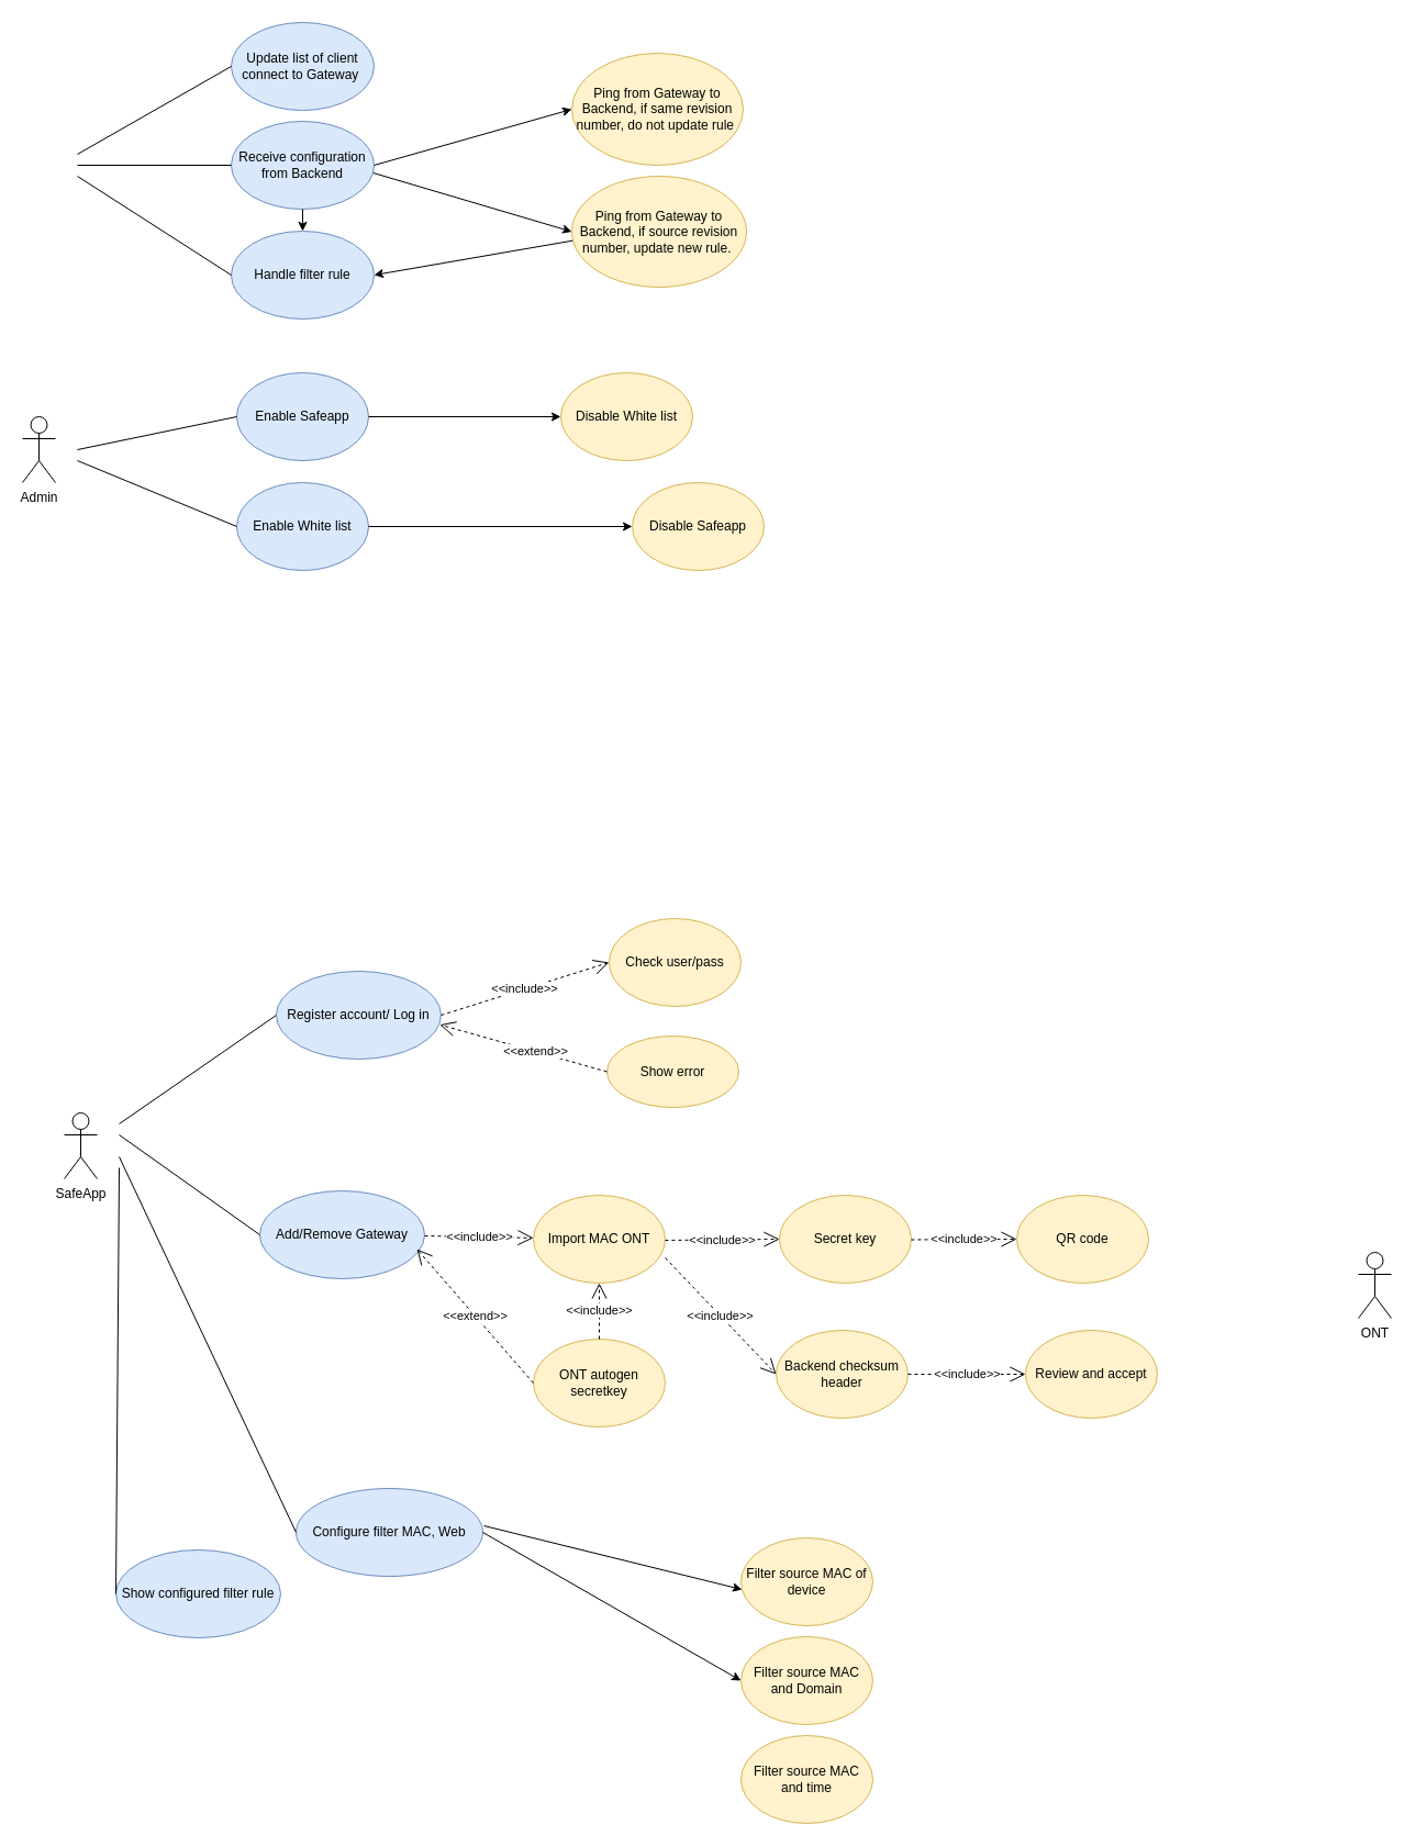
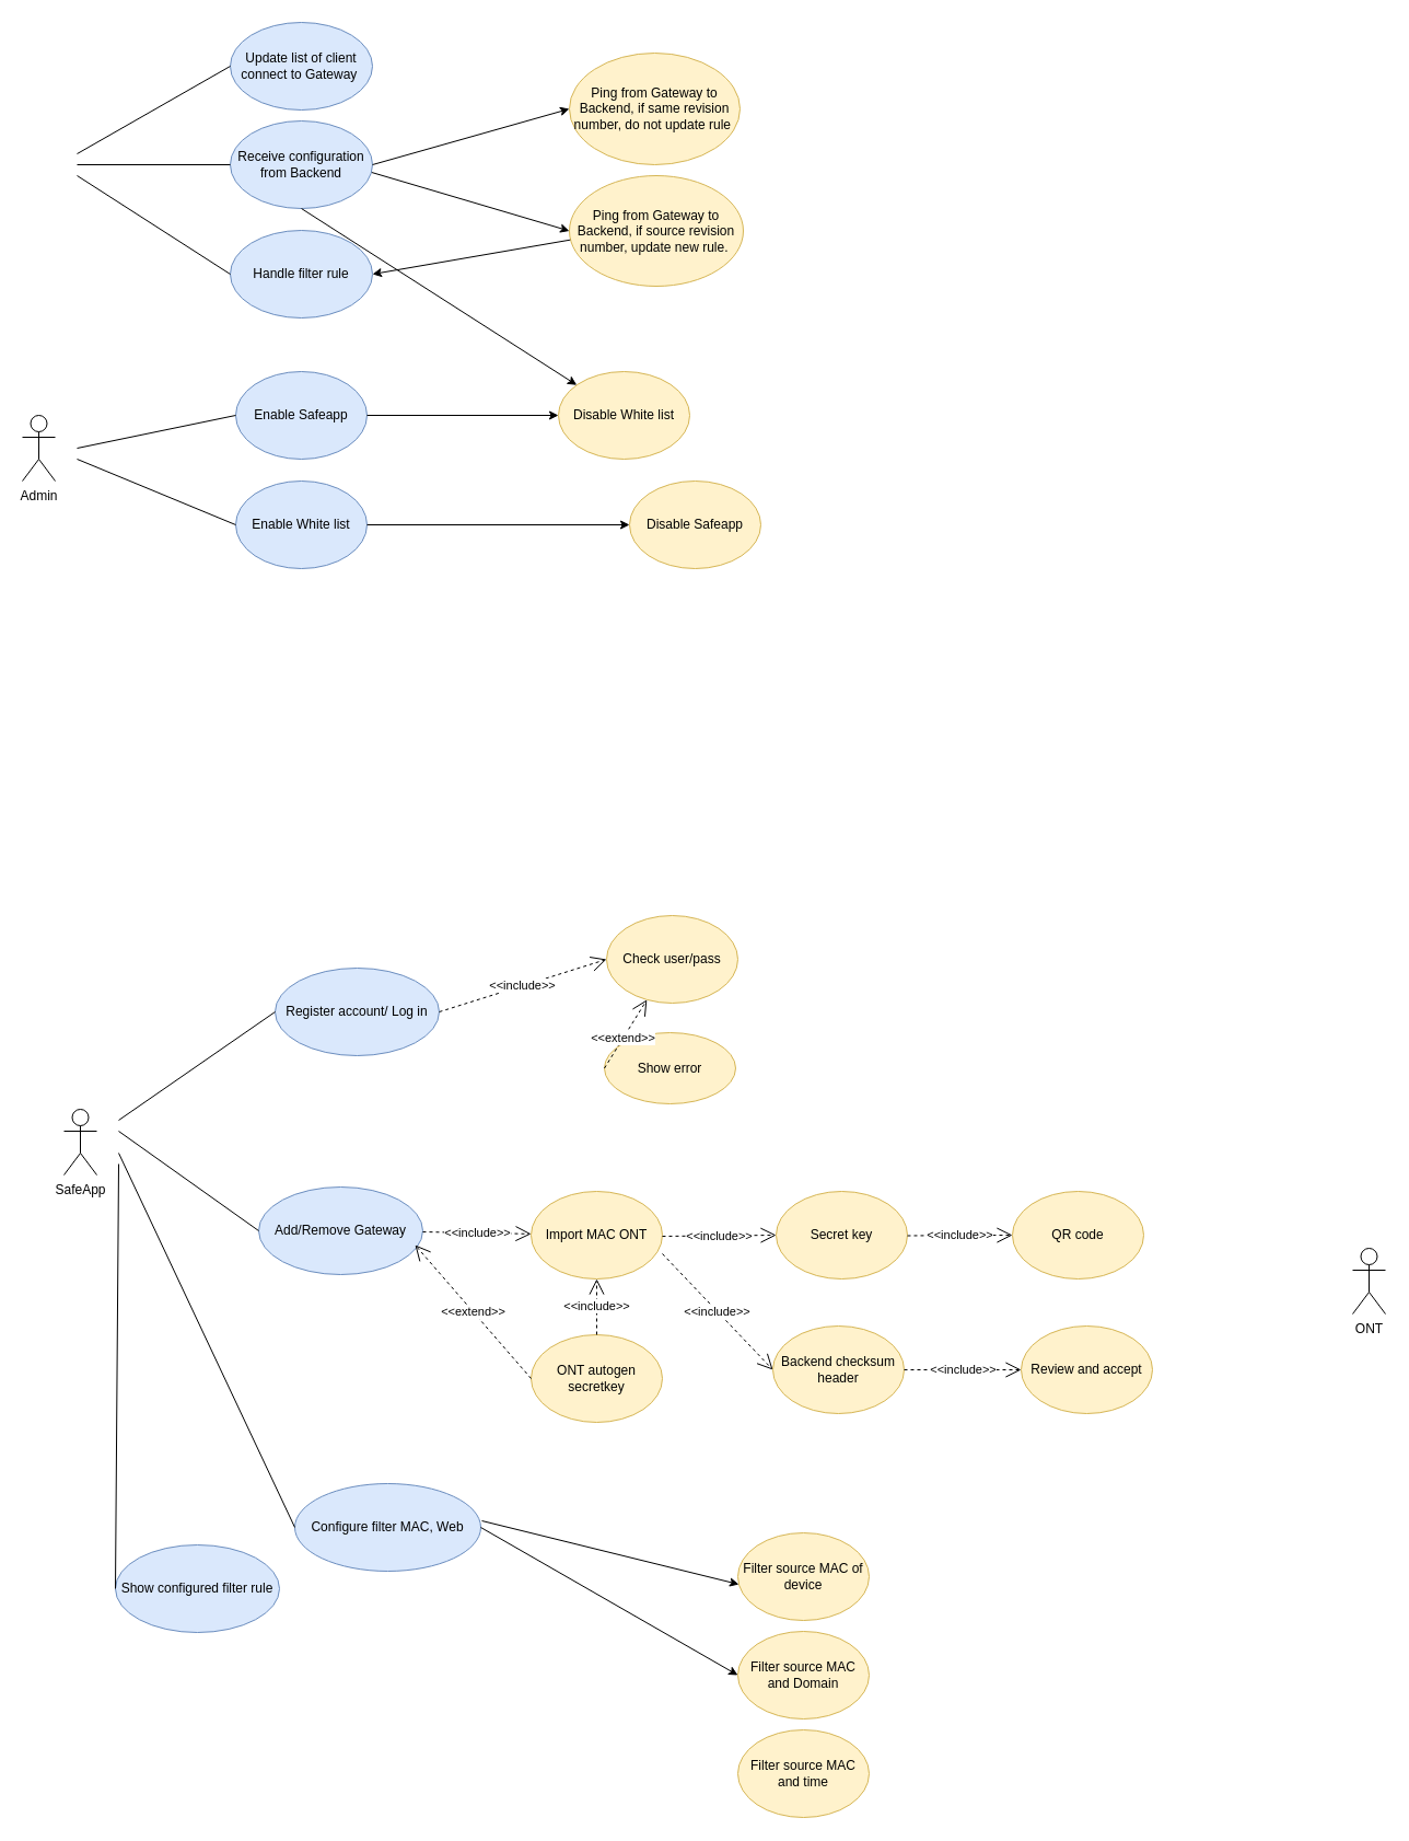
  <mxCell id="0" value="" />
  <mxCell id="1" parent="0" />
  <mxCell id="2" value="SafeApp" style="shape=umlActor;verticalLabelPosition=bottom;verticalAlign=top;html=1;outlineConnect=0;" parent="1" vertex="1"><mxGeometry x="58" y="1013" width="30" height="60" as="geometry" /></mxCell>
  <mxCell id="3" value="Register account/ Log in" style="ellipse;whiteSpace=wrap;html=1;fillColor=#dae8fc;strokeColor=#6c8ebf;" parent="1" vertex="1"><mxGeometry x="251" y="884" width="150" height="80" as="geometry" /></mxCell>
  <mxCell id="4" value="Show configured filter rule" style="ellipse;whiteSpace=wrap;html=1;fillColor=#dae8fc;strokeColor=#6c8ebf;" parent="1" vertex="1"><mxGeometry x="105" y="1411" width="150" height="80" as="geometry" /></mxCell>
  <mxCell id="5" value="Add/Remove Gateway" style="ellipse;whiteSpace=wrap;html=1;fillColor=#dae8fc;strokeColor=#6c8ebf;" parent="1" vertex="1"><mxGeometry x="236" y="1084" width="150" height="80" as="geometry" /></mxCell>
  <mxCell id="6" value="Configure filter MAC, Web" style="ellipse;whiteSpace=wrap;html=1;fillColor=#dae8fc;strokeColor=#6c8ebf;" parent="1" vertex="1"><mxGeometry x="269" y="1355" width="170" height="80" as="geometry" /></mxCell>
  <mxCell id="7" value="" style="endArrow=none;html=1;rounded=0;entryX=0;entryY=0.5;entryDx=0;entryDy=0;" parent="1" target="3" edge="1"><mxGeometry width="50" height="50" relative="1" as="geometry"><mxPoint x="108" y="1023" as="sourcePoint" /><mxPoint x="188" y="943" as="targetPoint" /></mxGeometry></mxCell>
  <mxCell id="8" value="" style="endArrow=none;html=1;rounded=0;entryX=0;entryY=0.5;entryDx=0;entryDy=0;" parent="1" target="4" edge="1"><mxGeometry width="50" height="50" relative="1" as="geometry"><mxPoint x="108" y="1063" as="sourcePoint" /><mxPoint x="168" y="1153" as="targetPoint" /></mxGeometry></mxCell>
  <mxCell id="9" value="" style="endArrow=none;html=1;rounded=0;entryX=0;entryY=0.5;entryDx=0;entryDy=0;" parent="1" target="6" edge="1"><mxGeometry width="50" height="50" relative="1" as="geometry"><mxPoint x="108" y="1053" as="sourcePoint" /><mxPoint x="248" y="1103" as="targetPoint" /></mxGeometry></mxCell>
  <mxCell id="10" value="" style="endArrow=none;html=1;rounded=0;entryX=0;entryY=0.5;entryDx=0;entryDy=0;" parent="1" target="5" edge="1"><mxGeometry width="50" height="50" relative="1" as="geometry"><mxPoint x="108" y="1033" as="sourcePoint" /><mxPoint x="328" y="973" as="targetPoint" /></mxGeometry></mxCell>
  <mxCell id="11" value="ONT" style="shape=umlActor;verticalLabelPosition=bottom;verticalAlign=top;html=1;outlineConnect=0;" parent="1" vertex="1"><mxGeometry x="1236" y="1140" width="30" height="60" as="geometry" /></mxCell>
  <mxCell id="12" value="Filter source MAC of device" style="ellipse;whiteSpace=wrap;html=1;fillColor=#fff2cc;strokeColor=#d6b656;" parent="1" vertex="1"><mxGeometry x="674" y="1400" width="120" height="80" as="geometry" /></mxCell>
  <mxCell id="13" value="Filter source MAC and Domain" style="ellipse;whiteSpace=wrap;html=1;fillColor=#fff2cc;strokeColor=#d6b656;" parent="1" vertex="1"><mxGeometry x="674" y="1490" width="120" height="80" as="geometry" /></mxCell>
  <mxCell id="14" value="Filter source MAC and time" style="ellipse;whiteSpace=wrap;html=1;fillColor=#fff2cc;strokeColor=#d6b656;" parent="1" vertex="1"><mxGeometry x="674" y="1580" width="120" height="80" as="geometry" /></mxCell>
  <mxCell id="15" value="" style="endArrow=classic;html=1;rounded=0;entryX=0.008;entryY=0.588;entryDx=0;entryDy=0;entryPerimeter=0;exitX=1.006;exitY=0.425;exitDx=0;exitDy=0;exitPerimeter=0;" parent="1" source="6" target="12" edge="1"><mxGeometry width="50" height="50" relative="1" as="geometry"><mxPoint x="548" y="1123" as="sourcePoint" /><mxPoint x="598" y="1073" as="targetPoint" /></mxGeometry></mxCell>
  <mxCell id="16" value="" style="endArrow=classic;html=1;rounded=0;entryX=0;entryY=0.5;entryDx=0;entryDy=0;exitX=1;exitY=0.5;exitDx=0;exitDy=0;" parent="1" source="6" target="13" edge="1"><mxGeometry width="50" height="50" relative="1" as="geometry"><mxPoint x="558" y="1173" as="sourcePoint" /><mxPoint x="608" y="1123" as="targetPoint" /></mxGeometry></mxCell>
  <mxCell id="17" value="Update list of client connect to Gateway&amp;nbsp;" style="ellipse;whiteSpace=wrap;html=1;fillColor=#dae8fc;strokeColor=#6c8ebf;" parent="1" vertex="1"><mxGeometry x="210" y="20" width="130" height="80" as="geometry" /></mxCell>
  <mxCell id="18" value="Receive configuration from Backend" style="ellipse;whiteSpace=wrap;html=1;fillColor=#dae8fc;strokeColor=#6c8ebf;" parent="1" vertex="1"><mxGeometry x="210" y="110" width="130" height="80" as="geometry" /></mxCell>
  <mxCell id="19" value="Handle filter rule" style="ellipse;whiteSpace=wrap;html=1;fillColor=#dae8fc;strokeColor=#6c8ebf;" parent="1" vertex="1"><mxGeometry x="210" y="210" width="130" height="80" as="geometry" /></mxCell>
  <mxCell id="20" value="" style="endArrow=none;html=1;rounded=0;entryX=0;entryY=0.5;entryDx=0;entryDy=0;" parent="1" target="17" edge="1"><mxGeometry width="50" height="50" relative="1" as="geometry"><mxPoint x="70" y="140" as="sourcePoint" /><mxPoint x="150" y="50" as="targetPoint" /></mxGeometry></mxCell>
  <mxCell id="21" value="" style="endArrow=none;html=1;rounded=0;entryX=0;entryY=0.5;entryDx=0;entryDy=0;" parent="1" target="18" edge="1"><mxGeometry width="50" height="50" relative="1" as="geometry"><mxPoint x="70" y="150" as="sourcePoint" /><mxPoint x="140" y="130" as="targetPoint" /></mxGeometry></mxCell>
  <mxCell id="22" value="" style="endArrow=none;html=1;rounded=0;entryX=0;entryY=0.5;entryDx=0;entryDy=0;" parent="1" target="19" edge="1"><mxGeometry width="50" height="50" relative="1" as="geometry"><mxPoint x="70" y="160" as="sourcePoint" /><mxPoint x="140" y="170" as="targetPoint" /></mxGeometry></mxCell>
  <mxCell id="23" value="Ping from Gateway to Backend, if same revision number, do not update rule&amp;nbsp;" style="ellipse;whiteSpace=wrap;html=1;fillColor=#fff2cc;strokeColor=#d6b656;" parent="1" vertex="1"><mxGeometry x="520" y="48" width="156" height="102" as="geometry" /></mxCell>
  <mxCell id="24" value="" style="endArrow=classic;html=1;rounded=0;entryX=0;entryY=0.5;entryDx=0;entryDy=0;exitX=1;exitY=0.5;exitDx=0;exitDy=0;" parent="1" source="18" target="23" edge="1"><mxGeometry width="50" height="50" relative="1" as="geometry"><mxPoint x="350" y="190" as="sourcePoint" /><mxPoint x="400" y="140" as="targetPoint" /></mxGeometry></mxCell>
  <mxCell id="25" value="&lt;span&gt;Ping from Gateway to Backend, if source revision number, update new rule.&amp;nbsp;&lt;/span&gt;" style="ellipse;whiteSpace=wrap;html=1;fillColor=#fff2cc;strokeColor=#d6b656;" parent="1" vertex="1"><mxGeometry x="520" y="160" width="159" height="101" as="geometry" /></mxCell>
  <mxCell id="26" value="" style="endArrow=classic;html=1;rounded=0;entryX=0;entryY=0.5;entryDx=0;entryDy=0;exitX=0.995;exitY=0.588;exitDx=0;exitDy=0;exitPerimeter=0;" parent="1" source="18" target="25" edge="1"><mxGeometry width="50" height="50" relative="1" as="geometry"><mxPoint x="340" y="220" as="sourcePoint" /><mxPoint x="390" y="170" as="targetPoint" /></mxGeometry></mxCell>
  <mxCell id="27" value="" style="endArrow=classic;html=1;rounded=0;entryX=1;entryY=0.5;entryDx=0;entryDy=0;exitX=0.005;exitY=0.581;exitDx=0;exitDy=0;exitPerimeter=0;" parent="1" source="25" target="19" edge="1"><mxGeometry width="50" height="50" relative="1" as="geometry"><mxPoint x="360" y="270" as="sourcePoint" /><mxPoint x="410" y="220" as="targetPoint" /></mxGeometry></mxCell>
- <mxCell id="28" value="" style="endArrow=classic;html=1;rounded=0;entryX=0.5;entryY=0;entryDx=0;entryDy=0;exitX=0.5;exitY=1;exitDx=0;exitDy=0;" parent="1" source="18" target="19" edge="1"><mxGeometry width="50" height="50" relative="1" as="geometry"><mxPoint x="310" y="240" as="sourcePoint" /><mxPoint x="360" y="190" as="targetPoint" /></mxGeometry></mxCell>
+ <mxCell id="28" value="" style="endArrow=classic;html=1;rounded=0;exitX=0.5;exitY=1;exitDx=0;exitDy=0;" parent="1" source="18" target="34" edge="1"><mxGeometry width="50" height="50" relative="1" as="geometry"><mxPoint x="310" y="240" as="sourcePoint" /><mxPoint x="360" y="190" as="targetPoint" /></mxGeometry></mxCell>
  <mxCell id="29" value="Admin" style="shape=umlActor;verticalLabelPosition=bottom;verticalAlign=top;html=1;outlineConnect=0;" parent="1" vertex="1"><mxGeometry x="20" y="379" width="30" height="60" as="geometry" /></mxCell>
  <mxCell id="30" value="Enable Safeapp" style="ellipse;whiteSpace=wrap;html=1;fillColor=#dae8fc;strokeColor=#6c8ebf;" parent="1" vertex="1"><mxGeometry x="215" y="339" width="120" height="80" as="geometry" /></mxCell>
  <mxCell id="31" value="Enable White list" style="ellipse;whiteSpace=wrap;html=1;fillColor=#dae8fc;strokeColor=#6c8ebf;" parent="1" vertex="1"><mxGeometry x="215" y="439" width="120" height="80" as="geometry" /></mxCell>
  <mxCell id="32" value="" style="endArrow=none;html=1;rounded=0;entryX=0;entryY=0.5;entryDx=0;entryDy=0;" parent="1" target="30" edge="1"><mxGeometry width="50" height="50" relative="1" as="geometry"><mxPoint x="70" y="409" as="sourcePoint" /><mxPoint x="210" y="379" as="targetPoint" /></mxGeometry></mxCell>
  <mxCell id="33" value="" style="endArrow=none;html=1;rounded=0;entryX=0;entryY=0.5;entryDx=0;entryDy=0;" parent="1" target="31" edge="1"><mxGeometry width="50" height="50" relative="1" as="geometry"><mxPoint x="70" y="419" as="sourcePoint" /><mxPoint x="130" y="419" as="targetPoint" /></mxGeometry></mxCell>
  <mxCell id="34" value="Disable White list" style="ellipse;whiteSpace=wrap;html=1;fillColor=#fff2cc;strokeColor=#d6b656;" parent="1" vertex="1"><mxGeometry x="510" y="339" width="120" height="80" as="geometry" /></mxCell>
  <mxCell id="35" value="Disable Safeapp" style="ellipse;whiteSpace=wrap;html=1;fillColor=#fff2cc;strokeColor=#d6b656;" parent="1" vertex="1"><mxGeometry x="575" y="439" width="120" height="80" as="geometry" /></mxCell>
  <mxCell id="36" value="" style="endArrow=classic;html=1;rounded=0;entryX=0;entryY=0.5;entryDx=0;entryDy=0;exitX=1;exitY=0.5;exitDx=0;exitDy=0;" parent="1" source="30" target="34" edge="1"><mxGeometry width="50" height="50" relative="1" as="geometry"><mxPoint x="340" y="379" as="sourcePoint" /><mxPoint x="400" y="359" as="targetPoint" /></mxGeometry></mxCell>
  <mxCell id="37" value="" style="endArrow=classic;html=1;rounded=0;entryX=0;entryY=0.5;entryDx=0;entryDy=0;exitX=1;exitY=0.5;exitDx=0;exitDy=0;" parent="1" source="31" target="35" edge="1"><mxGeometry width="50" height="50" relative="1" as="geometry"><mxPoint x="380" y="529" as="sourcePoint" /><mxPoint x="430" y="479" as="targetPoint" /></mxGeometry></mxCell>
  <mxCell id="38" value="Import MAC ONT" style="ellipse;whiteSpace=wrap;html=1;fillColor=#fff2cc;strokeColor=#d6b656;" parent="1" vertex="1"><mxGeometry x="485" y="1088" width="120" height="80" as="geometry" /></mxCell>
  <mxCell id="39" value="Secret key" style="ellipse;whiteSpace=wrap;html=1;fillColor=#fff2cc;strokeColor=#d6b656;" parent="1" vertex="1"><mxGeometry x="709" y="1088" width="120" height="80" as="geometry" /></mxCell>
  <mxCell id="40" value="Check user/pass" style="ellipse;whiteSpace=wrap;html=1;fillColor=#fff2cc;strokeColor=#d6b656;" vertex="1" parent="1"><mxGeometry x="554" y="836" width="120" height="80" as="geometry" /></mxCell>
  <mxCell id="41" value="Show error" style="ellipse;whiteSpace=wrap;html=1;fillColor=#fff2cc;strokeColor=#d6b656;" vertex="1" parent="1"><mxGeometry x="552" y="943" width="120" height="65" as="geometry" /></mxCell>
- <mxCell id="42" value="&amp;lt;&amp;lt;extend&amp;gt;&amp;gt;" style="endArrow=open;endSize=12;dashed=1;html=1;rounded=0;entryX=0.993;entryY=0.608;entryDx=0;entryDy=0;exitX=0;exitY=0.5;exitDx=0;exitDy=0;entryPerimeter=0;" edge="1" parent="1" source="41" target="3"><mxGeometry x="-0.141" width="160" relative="1" as="geometry"><mxPoint x="428" y="1012" as="sourcePoint" /><mxPoint x="588" y="1012" as="targetPoint" /><mxPoint as="offset" /></mxGeometry></mxCell>
+ <mxCell id="42" value="&amp;lt;&amp;lt;extend&amp;gt;&amp;gt;" style="endArrow=open;endSize=12;dashed=1;html=1;rounded=0;exitX=0;exitY=0.5;exitDx=0;exitDy=0;" edge="1" parent="1" source="41" target="40"><mxGeometry x="-0.141" width="160" relative="1" as="geometry"><mxPoint x="428" y="1012" as="sourcePoint" /><mxPoint x="588" y="1012" as="targetPoint" /><mxPoint as="offset" /></mxGeometry></mxCell>
  <mxCell id="43" value="&amp;lt;&amp;lt;include&amp;gt;&amp;gt;" style="endArrow=open;endSize=12;dashed=1;html=1;rounded=0;exitX=1;exitY=0.5;exitDx=0;exitDy=0;entryX=0;entryY=0.5;entryDx=0;entryDy=0;" edge="1" parent="1" source="3" target="40"><mxGeometry width="160" relative="1" as="geometry"><mxPoint x="449" y="888" as="sourcePoint" /><mxPoint x="609" y="888" as="targetPoint" /></mxGeometry></mxCell>
  <mxCell id="44" value="&amp;lt;&amp;lt;include&amp;gt;&amp;gt;" style="endArrow=open;endSize=12;dashed=1;html=1;rounded=0;exitX=1;exitY=0.5;exitDx=0;exitDy=0;" edge="1" parent="1" target="38"><mxGeometry width="160" relative="1" as="geometry"><mxPoint x="386" y="1125" as="sourcePoint" /><mxPoint x="539" y="1077" as="targetPoint" /></mxGeometry></mxCell>
  <mxCell id="45" value="&amp;lt;&amp;lt;include&amp;gt;&amp;gt;" style="endArrow=open;endSize=12;dashed=1;html=1;rounded=0;exitX=1;exitY=0.5;exitDx=0;exitDy=0;entryX=0;entryY=0.5;entryDx=0;entryDy=0;" edge="1" parent="1" target="39"><mxGeometry width="160" relative="1" as="geometry"><mxPoint x="605" y="1129" as="sourcePoint" /><mxPoint x="758" y="1081" as="targetPoint" /></mxGeometry></mxCell>
  <mxCell id="46" value="QR code" style="ellipse;whiteSpace=wrap;html=1;fillColor=#fff2cc;strokeColor=#d6b656;" vertex="1" parent="1"><mxGeometry x="925" y="1088" width="120" height="80" as="geometry" /></mxCell>
  <mxCell id="47" value="&amp;lt;&amp;lt;include&amp;gt;&amp;gt;" style="endArrow=open;endSize=12;dashed=1;html=1;rounded=0;exitX=1;exitY=0.5;exitDx=0;exitDy=0;entryX=0;entryY=0.5;entryDx=0;entryDy=0;" edge="1" parent="1" target="46"><mxGeometry width="160" relative="1" as="geometry"><mxPoint x="829" y="1128.5" as="sourcePoint" /><mxPoint x="904" y="1128" as="targetPoint" /></mxGeometry></mxCell>
  <mxCell id="48" value="ONT autogen secretkey" style="ellipse;whiteSpace=wrap;html=1;fillColor=#fff2cc;strokeColor=#d6b656;" vertex="1" parent="1"><mxGeometry x="485" y="1219" width="120" height="80" as="geometry" /></mxCell>
  <mxCell id="49" value="&amp;lt;&amp;lt;extend&amp;gt;&amp;gt;" style="endArrow=open;endSize=12;dashed=1;html=1;rounded=0;exitX=0;exitY=0.5;exitDx=0;exitDy=0;" edge="1" parent="1" source="48"><mxGeometry width="160" relative="1" as="geometry"><mxPoint x="396" y="1135" as="sourcePoint" /><mxPoint x="379" y="1137" as="targetPoint" /></mxGeometry></mxCell>
  <mxCell id="50" value="Backend checksum header" style="ellipse;whiteSpace=wrap;html=1;fillColor=#fff2cc;strokeColor=#d6b656;" vertex="1" parent="1"><mxGeometry x="706" y="1211" width="120" height="80" as="geometry" /></mxCell>
  <mxCell id="51" value="Review and accept" style="ellipse;whiteSpace=wrap;html=1;fillColor=#fff2cc;strokeColor=#d6b656;" vertex="1" parent="1"><mxGeometry x="933" y="1211" width="120" height="80" as="geometry" /></mxCell>
  <mxCell id="52" value="&amp;lt;&amp;lt;include&amp;gt;&amp;gt;" style="endArrow=open;endSize=12;dashed=1;html=1;rounded=0;exitX=1;exitY=0.5;exitDx=0;exitDy=0;entryX=0;entryY=0.5;entryDx=0;entryDy=0;" edge="1" parent="1" target="50"><mxGeometry width="160" relative="1" as="geometry"><mxPoint x="605" y="1145" as="sourcePoint" /><mxPoint x="709" y="1144" as="targetPoint" /></mxGeometry></mxCell>
  <mxCell id="53" value="&amp;lt;&amp;lt;include&amp;gt;&amp;gt;" style="endArrow=open;endSize=12;dashed=1;html=1;rounded=0;exitX=1;exitY=0.5;exitDx=0;exitDy=0;entryX=0;entryY=0.5;entryDx=0;entryDy=0;" edge="1" parent="1" target="51"><mxGeometry width="160" relative="1" as="geometry"><mxPoint x="826" y="1251" as="sourcePoint" /><mxPoint x="924" y="1250.5" as="targetPoint" /></mxGeometry></mxCell>
  <mxCell id="54" value="&amp;lt;&amp;lt;include&amp;gt;&amp;gt;" style="endArrow=open;endSize=12;dashed=1;html=1;rounded=0;exitX=0.5;exitY=0;exitDx=0;exitDy=0;entryX=0.5;entryY=1;entryDx=0;entryDy=0;" edge="1" parent="1" source="48" target="38"><mxGeometry width="160" relative="1" as="geometry"><mxPoint x="615" y="1228.5" as="sourcePoint" /><mxPoint x="719" y="1227.5" as="targetPoint" /></mxGeometry></mxCell>
